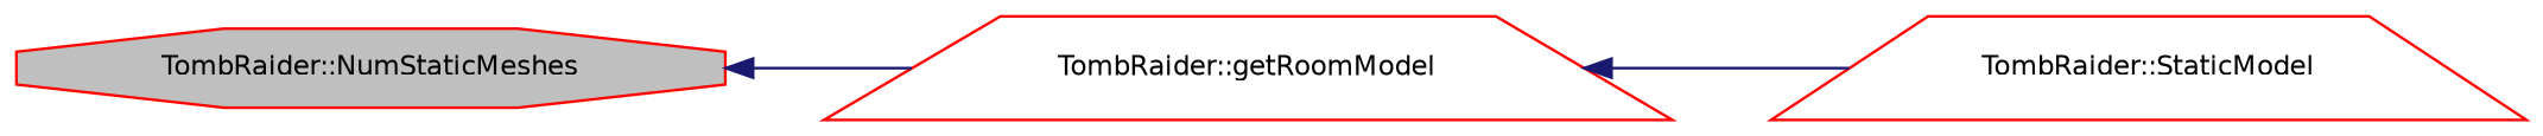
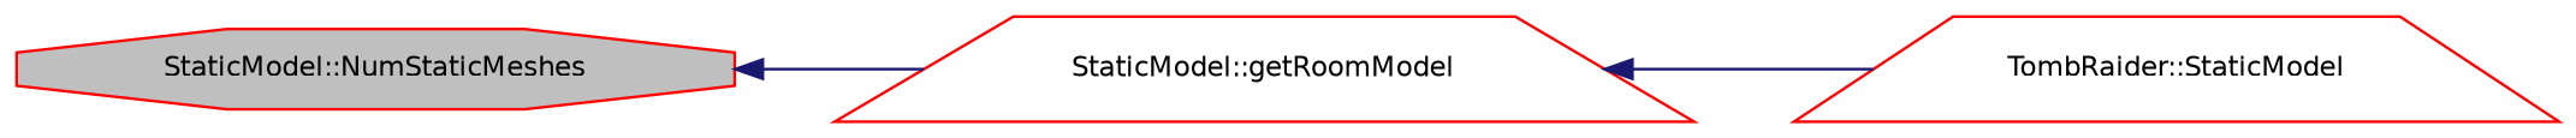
  digraph {
    rankdir=LR
    node [color=red fillcolor=white fontname=Helvetica fontsize=10 shape=trapezium style=filled]
    edge [color=midnightblue dir=back fontname=Helvetica fontsize=10 labelfontname=Helvetica labelfontsize=10 style=solid]
-   n1 [fillcolor=grey75 fontcolor=black height=0.2 label="TombRaider::NumStaticMeshes" shape=octagon width=0.4]
-   n2 [height=0.2 label="TombRaider::getRoomModel" width=0.4]
+   n1 [fillcolor=grey75 fontcolor=black height=0.2 label="StaticModel::NumStaticMeshes" shape=octagon width=0.4]
+   n2 [height=0.2 label="StaticModel::getRoomModel" width=0.4]
    n3 [height=0.2 label="TombRaider::StaticModel" width=0.4]
    n1 -> n2
    n2 -> n3
  }
